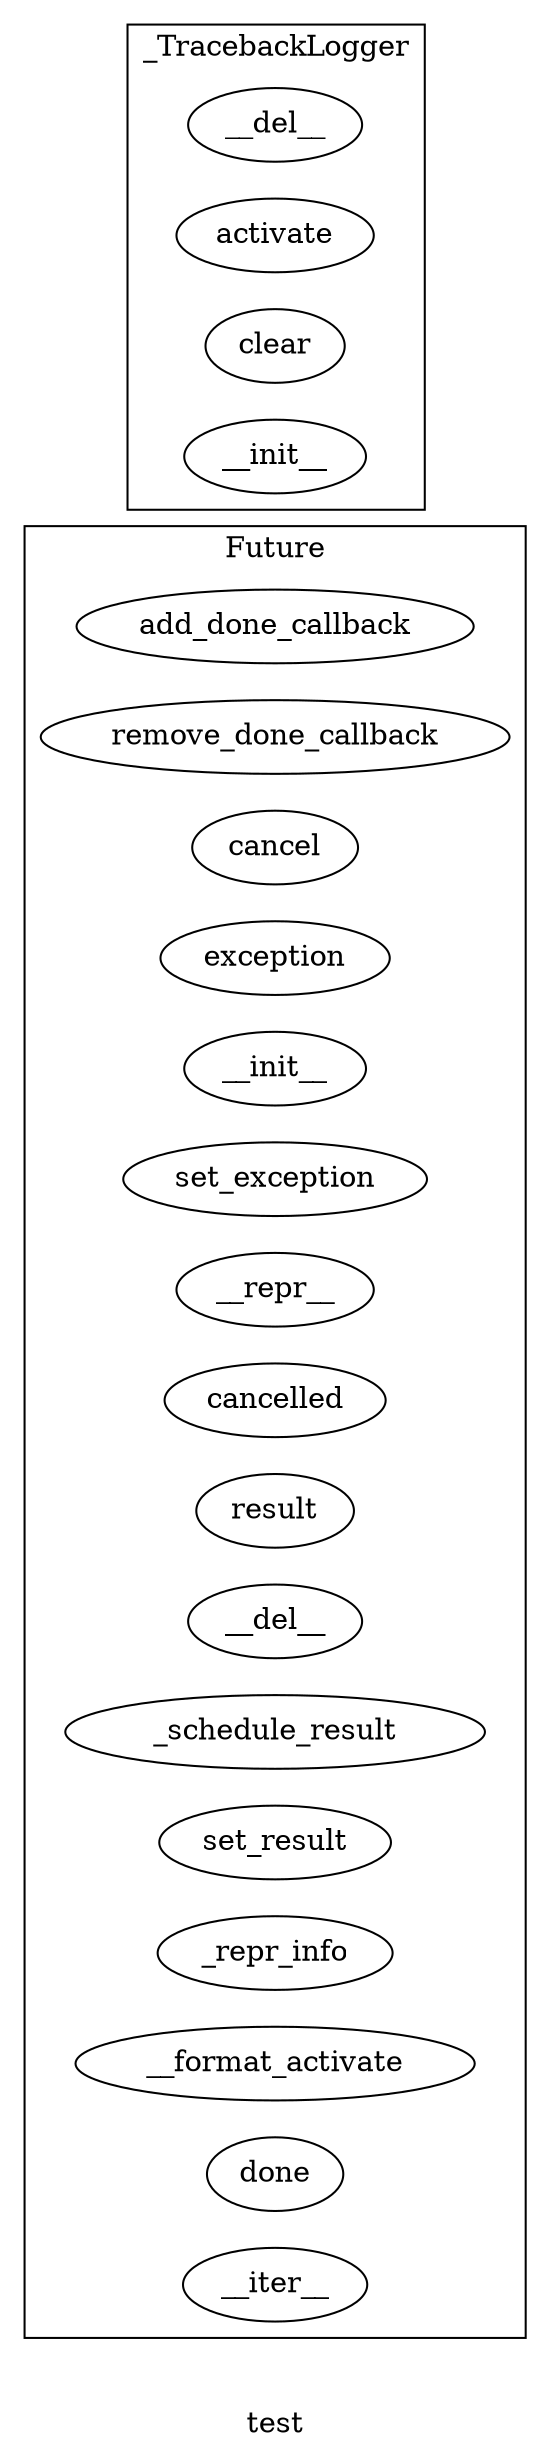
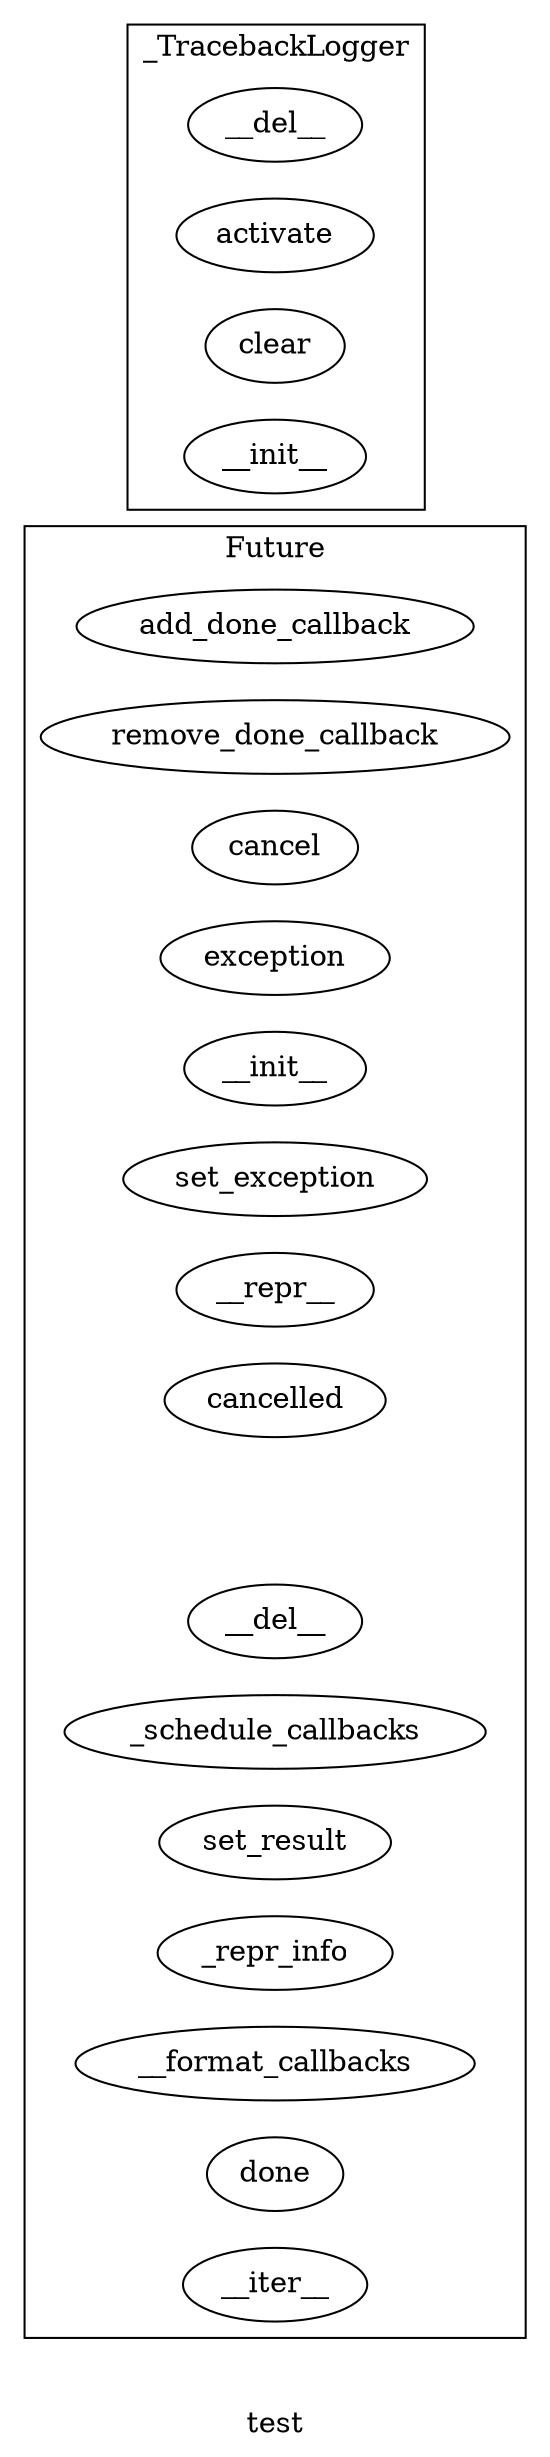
  digraph {
    label=test
    rankdir=LR
    n1 [height=0.5 label=add_done_callback width=2.2534]
    n2 [height=0.5 label=remove_done_callback width=2.6235]
    n3 [height=0.5 label=cancel width=0.92774]
    n4 [height=0.5 label=exception width=1.2798]
    n5 [height=0.5 label=__init__ width=1.1243]
    n6 [height=0.5 label=set_exception width=1.6728]
    n7 [height=0.5 label=__repr__ width=1.202]
    n8 [height=0.5 label=cancelled width=1.234]
-   n9 [height=0.5 label=result width=0.86385]
    n10 [height=0.5 label=__del__ width=1.1152]
-   n11 [height=0.5 label=_schedule_result width=2.3721]
+   n11 [height=0.5 label=_schedule_callbacks width=2.3721]
    n12 [height=0.5 label=set_result width=1.2569]
    n13 [height=0.5 label=_repr_info width=1.3666]
-   n14 [height=0.5 label=__format_activate width=2.2853]
+   n14 [height=0.5 label=__format_callbacks width=2.2853]
    n15 [height=0.5 label=done width=0.78608]
    n16 [height=0.5 label=__iter__ width=1.1243]
    n17 [height=0.5 label=__del__ width=1.1152]
    n18 [height=0.5 label=activate width=1.0694]
    n19 [height=0.5 label=clear width=0.78608]
    n20 [height=0.5 label=__init__ width=1.1243]
    subgraph cluster_1 {
      label=Future
      n1
      n2
      n3
      n4
      n5
      n6
      n7
      n8
-     n9
      n10
      n11
      n12
      n13
      n14
      n15
      n16
    }
    subgraph cluster_2 {
      label=InvalidStateError
    }
    subgraph cluster_3 {
      label=_TracebackLogger
      n17
      n18
      n19
      n20
    }
  }
